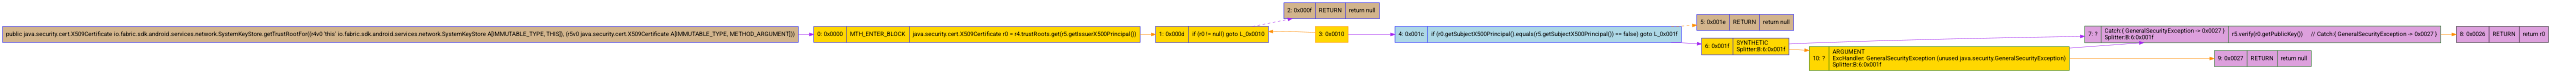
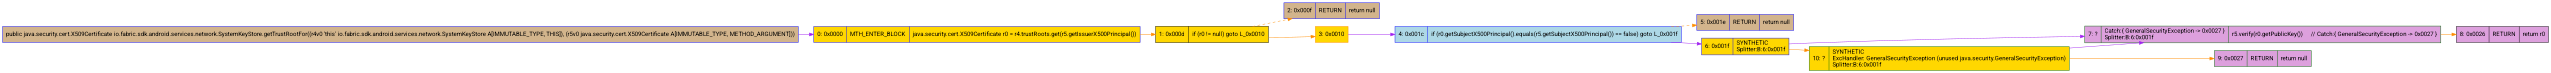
  digraph {
    fontname=Roboto
    rankdir=LR
    node [color=blue fillcolor=gold fontname=Roboto shape=record style=filled]
    edge [color=darkorange fontname=Roboto]
    n1 [label="{0\:\ 0x0000|MTH_ENTER_BLOCK\l|java.security.cert.X509Certificate r0 = r4.trustRoots.get(r5.getIssuerX500Principal())\l}"]
-   n2 [label="{1\:\ 0x000d|if (r0 != null) goto L_0x0010\l}"]
+   n2 [color=black label="{1\:\ 0x000d|if (r0 != null) goto L_0x0010\l}"]
    n3 [fillcolor=tan label="{2\:\ 0x000f|RETURN\l|return null\l}"]
    n4 [color=darkorange label="{3\:\ 0x0010}"]
    n5 [fillcolor=lightblue label="{4\:\ 0x001c|if (r0.getSubjectX500Principal().equals(r5.getSubjectX500Principal()) == false) goto L_0x001f\l}"]
    n6 [fillcolor=tan label="{5\:\ 0x001e|RETURN\l|return null\l}"]
    n7 [label="{6\:\ 0x001f|SYNTHETIC\lSplitter:B:6:0x001f\l}"]
    n8 [color=darkgreen fillcolor=plum label="{7\:\ ?|Catch:\{ GeneralSecurityException \-\> 0x0027 \}\lSplitter:B:6:0x001f\l|r5.verify(r0.getPublicKey())     \/\/ Catch:\{ GeneralSecurityException \-\> 0x0027 \}\l}"]
-   n9 [color=darkgreen label="{10\:\ ?|ARGUMENT\lExcHandler: GeneralSecurityException (unused java.security.GeneralSecurityException)\lSplitter:B:6:0x001f\l}"]
+   n9 [color=darkgreen label="{10\:\ ?|SYNTHETIC\lExcHandler: GeneralSecurityException (unused java.security.GeneralSecurityException)\lSplitter:B:6:0x001f\l}"]
    n10 [color=black fillcolor=plum label="{8\:\ 0x0026|RETURN\l|return r0\l}"]
    n11 [color=darkgreen fillcolor=plum label="{9\:\ 0x0027|RETURN\l|return null\l}"]
    n12 [fillcolor=tan label="{public java.security.cert.X509Certificate io.fabric.sdk.android.services.network.SystemKeyStore.getTrustRootFor((r4v0 'this' io.fabric.sdk.android.services.network.SystemKeyStore A[IMMUTABLE_TYPE, THIS]), (r5v0 java.security.cert.X509Certificate A[IMMUTABLE_TYPE, METHOD_ARGUMENT])) }"]
    n1 -> n2
-   n2 -> n3 [color=purple style=dashed]
-   n4 -> n2
+   n2 -> n3 [style=dashed]
+   n2 -> n4
    n4 -> n5 [color=purple]
    n5 -> n6 [style=dashed]
    n5 -> n7 [color=purple]
    n7 -> n8 [color=purple]
    n7 -> n9
    n8 -> n10
    n9 -> n8 [color=purple]
    n9 -> n11
    n12 -> n1 [color=purple]
  }
